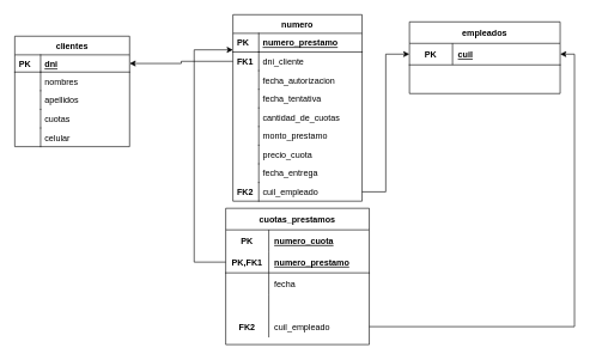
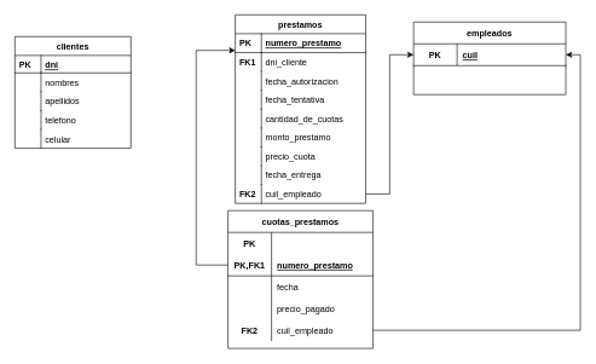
  <mxCell id="0" />
  <mxCell id="1" parent="0" />
- <mxCell id="2" style="edgeStyle=orthogonalEdgeStyle;rounded=0;orthogonalLoop=1;jettySize=auto;html=1;startArrow=none;startFill=0;endArrow=classic;endFill=1;" parent="1" source="40" target="27" edge="1"><mxGeometry relative="1" as="geometry" /></mxCell>
  <mxCell id="3" value="cuotas_prestamos" style="shape=table;startSize=30;container=1;collapsible=1;childLayout=tableLayout;fixedRows=1;rowLines=0;fontStyle=1;align=center;resizeLast=1;" parent="1" vertex="1"><mxGeometry x="314" y="290" width="200" height="190" as="geometry" /></mxCell>
  <mxCell id="4" value="" style="shape=partialRectangle;collapsible=0;dropTarget=0;pointerEvents=0;fillColor=none;top=0;left=0;bottom=0;right=0;points=[[0,0.5],[1,0.5]];portConstraint=eastwest;" parent="3" vertex="1"><mxGeometry y="30" width="200" height="30" as="geometry" /></mxCell>
  <mxCell id="5" value="PK" style="shape=partialRectangle;connectable=0;fillColor=none;top=0;left=0;bottom=0;right=0;fontStyle=1;overflow=hidden;" parent="4" vertex="1"><mxGeometry width="60" height="30" as="geometry" /></mxCell>
- <mxCell id="6" value="numero_cuota" style="shape=partialRectangle;connectable=0;fillColor=none;top=0;left=0;bottom=0;right=0;align=left;spacingLeft=6;fontStyle=5;overflow=hidden;" parent="4" vertex="1"><mxGeometry x="60" width="140" height="30" as="geometry" /></mxCell>
  <mxCell id="7" value="" style="shape=partialRectangle;collapsible=0;dropTarget=0;pointerEvents=0;fillColor=none;top=0;left=0;bottom=1;right=0;points=[[0,0.5],[1,0.5]];portConstraint=eastwest;" parent="3" vertex="1"><mxGeometry y="60" width="200" height="30" as="geometry" /></mxCell>
  <mxCell id="8" value="PK,FK1" style="shape=partialRectangle;connectable=0;fillColor=none;top=0;left=0;bottom=0;right=0;fontStyle=1;overflow=hidden;" parent="7" vertex="1"><mxGeometry width="60" height="30" as="geometry" /></mxCell>
  <mxCell id="9" value="numero_prestamo" style="shape=partialRectangle;connectable=0;fillColor=none;top=0;left=0;bottom=0;right=0;align=left;spacingLeft=6;fontStyle=5;overflow=hidden;" parent="7" vertex="1"><mxGeometry x="60" width="140" height="30" as="geometry" /></mxCell>
  <mxCell id="10" value="" style="shape=partialRectangle;collapsible=0;dropTarget=0;pointerEvents=0;fillColor=none;top=0;left=0;bottom=0;right=0;points=[[0,0.5],[1,0.5]];portConstraint=eastwest;" parent="3" vertex="1"><mxGeometry y="90" width="200" height="30" as="geometry" /></mxCell>
  <mxCell id="11" value="" style="shape=partialRectangle;connectable=0;fillColor=none;top=0;left=0;bottom=0;right=0;editable=1;overflow=hidden;" parent="10" vertex="1"><mxGeometry width="60" height="30" as="geometry" /></mxCell>
  <mxCell id="12" value="fecha" style="shape=partialRectangle;connectable=0;fillColor=none;top=0;left=0;bottom=0;right=0;align=left;spacingLeft=6;overflow=hidden;" parent="10" vertex="1"><mxGeometry x="60" width="140" height="30" as="geometry" /></mxCell>
  <mxCell id="13" value="" style="shape=partialRectangle;collapsible=0;dropTarget=0;pointerEvents=0;fillColor=none;top=0;left=0;bottom=0;right=0;points=[[0,0.5],[1,0.5]];portConstraint=eastwest;" parent="3" vertex="1"><mxGeometry y="120" width="200" height="30" as="geometry" /></mxCell>
  <mxCell id="14" value="" style="shape=partialRectangle;connectable=0;fillColor=none;top=0;left=0;bottom=0;right=0;editable=1;overflow=hidden;" parent="13" vertex="1"><mxGeometry width="60" height="30" as="geometry" /></mxCell>
+ <mxCell id="15" value="precio_pagado" style="shape=partialRectangle;connectable=0;fillColor=none;top=0;left=0;bottom=0;right=0;align=left;spacingLeft=6;overflow=hidden;" parent="13" vertex="1"><mxGeometry x="60" width="140" height="30" as="geometry" /></mxCell>
  <mxCell id="16" value="" style="shape=partialRectangle;collapsible=0;dropTarget=0;pointerEvents=0;fillColor=none;top=0;left=0;bottom=0;right=0;points=[[0,0.5],[1,0.5]];portConstraint=eastwest;" parent="3" vertex="1"><mxGeometry y="150" width="200" height="30" as="geometry" /></mxCell>
  <mxCell id="17" value="FK2" style="shape=partialRectangle;connectable=0;fillColor=none;top=0;left=0;bottom=0;right=0;editable=1;overflow=hidden;fontStyle=1" parent="16" vertex="1"><mxGeometry width="60" height="30" as="geometry" /></mxCell>
  <mxCell id="18" value="cuil_empleado" style="shape=partialRectangle;connectable=0;fillColor=none;top=0;left=0;bottom=0;right=0;align=left;spacingLeft=6;overflow=hidden;" parent="16" vertex="1"><mxGeometry x="60" width="140" height="30" as="geometry" /></mxCell>
  <mxCell id="19" value="empleados" style="shape=table;startSize=30;container=1;collapsible=1;childLayout=tableLayout;fixedRows=1;rowLines=0;fontStyle=1;align=center;resizeLast=1;" parent="1" vertex="1"><mxGeometry x="570" y="30" width="210" height="100" as="geometry" /></mxCell>
  <mxCell id="20" value="" style="shape=partialRectangle;collapsible=0;dropTarget=0;pointerEvents=0;fillColor=none;top=0;left=0;bottom=1;right=0;points=[[0,0.5],[1,0.5]];portConstraint=eastwest;" parent="19" vertex="1"><mxGeometry y="30" width="210" height="30" as="geometry" /></mxCell>
  <mxCell id="21" value="PK" style="shape=partialRectangle;connectable=0;fillColor=none;top=0;left=0;bottom=0;right=0;fontStyle=1;overflow=hidden;" parent="20" vertex="1"><mxGeometry width="60" height="30" as="geometry" /></mxCell>
  <mxCell id="22" value="cuil" style="shape=partialRectangle;connectable=0;fillColor=none;top=0;left=0;bottom=0;right=0;align=left;spacingLeft=6;fontStyle=5;overflow=hidden;" parent="20" vertex="1"><mxGeometry x="60" width="150" height="30" as="geometry" /></mxCell>
  <mxCell id="23" value="" style="shape=partialRectangle;collapsible=0;dropTarget=0;pointerEvents=0;fillColor=none;top=0;left=0;bottom=0;right=0;points=[[0,0.5],[1,0.5]];portConstraint=eastwest;" parent="19" vertex="1"><mxGeometry y="60" width="210" height="30" as="geometry" /></mxCell>
  <mxCell id="24" value="" style="shape=partialRectangle;connectable=0;fillColor=none;top=0;left=0;bottom=0;right=0;editable=1;overflow=hidden;" parent="23" vertex="1"><mxGeometry width="60" height="30" as="geometry" /></mxCell>
  <mxCell id="25" style="edgeStyle=orthogonalEdgeStyle;rounded=0;orthogonalLoop=1;jettySize=auto;html=1;startArrow=none;startFill=0;endArrow=classic;endFill=1;" parent="1" source="7" target="38" edge="1"><mxGeometry relative="1" as="geometry"><Array as="points"><mxPoint x="270" y="365" /><mxPoint x="270" y="69" /></Array></mxGeometry></mxCell>
  <mxCell id="26" value="clientes" style="swimlane;fontStyle=1;childLayout=stackLayout;horizontal=1;startSize=26;horizontalStack=0;resizeParent=1;resizeLast=0;collapsible=1;marginBottom=0;rounded=0;shadow=0;strokeWidth=1;" parent="1" vertex="1"><mxGeometry x="20" y="50" width="160" height="154" as="geometry"><mxRectangle x="20" y="80" width="160" height="26" as="alternateBounds" /></mxGeometry></mxCell>
  <mxCell id="27" value="dni" style="shape=partialRectangle;top=0;left=0;right=0;bottom=1;align=left;verticalAlign=top;fillColor=none;spacingLeft=40;spacingRight=4;overflow=hidden;rotatable=0;points=[[0,0.5],[1,0.5]];portConstraint=eastwest;dropTarget=0;rounded=0;shadow=0;strokeWidth=1;fontStyle=5" parent="26" vertex="1"><mxGeometry y="26" width="160" height="24" as="geometry" /></mxCell>
  <mxCell id="28" value="PK" style="shape=partialRectangle;top=0;left=0;bottom=0;fillColor=none;align=left;verticalAlign=top;spacingLeft=4;spacingRight=4;overflow=hidden;rotatable=0;points=[];portConstraint=eastwest;part=1;fontStyle=1" parent="27" vertex="1" connectable="0"><mxGeometry width="36" height="24" as="geometry" /></mxCell>
  <mxCell id="29" value="nombres" style="shape=partialRectangle;top=0;left=0;right=0;bottom=0;align=left;verticalAlign=top;fillColor=none;spacingLeft=40;spacingRight=4;overflow=hidden;rotatable=0;points=[[0,0.5],[1,0.5]];portConstraint=eastwest;dropTarget=0;rounded=0;shadow=0;strokeWidth=1;" parent="26" vertex="1"><mxGeometry y="50" width="160" height="26" as="geometry" /></mxCell>
  <mxCell id="30" value="" style="shape=partialRectangle;top=0;left=0;bottom=0;fillColor=none;align=left;verticalAlign=top;spacingLeft=4;spacingRight=4;overflow=hidden;rotatable=0;points=[];portConstraint=eastwest;part=1;" parent="29" vertex="1" connectable="0"><mxGeometry width="36" height="26" as="geometry" /></mxCell>
  <mxCell id="31" value="apellidos" style="shape=partialRectangle;top=0;left=0;right=0;bottom=0;align=left;verticalAlign=top;fillColor=none;spacingLeft=40;spacingRight=4;overflow=hidden;rotatable=0;points=[[0,0.5],[1,0.5]];portConstraint=eastwest;dropTarget=0;rounded=0;shadow=0;strokeWidth=1;" parent="26" vertex="1"><mxGeometry y="76" width="160" height="26" as="geometry" /></mxCell>
  <mxCell id="32" value="" style="shape=partialRectangle;top=0;left=0;bottom=0;fillColor=none;align=left;verticalAlign=top;spacingLeft=4;spacingRight=4;overflow=hidden;rotatable=0;points=[];portConstraint=eastwest;part=1;" parent="31" vertex="1" connectable="0"><mxGeometry width="36" height="26" as="geometry" /></mxCell>
- <mxCell id="33" value="cuotas" style="shape=partialRectangle;top=0;left=0;right=0;bottom=0;align=left;verticalAlign=top;fillColor=none;spacingLeft=40;spacingRight=4;overflow=hidden;rotatable=0;points=[[0,0.5],[1,0.5]];portConstraint=eastwest;dropTarget=0;rounded=0;shadow=0;strokeWidth=1;" parent="26" vertex="1"><mxGeometry y="102" width="160" height="26" as="geometry" /></mxCell>
+ <mxCell id="33" value="telefono" style="shape=partialRectangle;top=0;left=0;right=0;bottom=0;align=left;verticalAlign=top;fillColor=none;spacingLeft=40;spacingRight=4;overflow=hidden;rotatable=0;points=[[0,0.5],[1,0.5]];portConstraint=eastwest;dropTarget=0;rounded=0;shadow=0;strokeWidth=1;" parent="26" vertex="1"><mxGeometry y="102" width="160" height="26" as="geometry" /></mxCell>
  <mxCell id="34" value="" style="shape=partialRectangle;top=0;left=0;bottom=0;fillColor=none;align=left;verticalAlign=top;spacingLeft=4;spacingRight=4;overflow=hidden;rotatable=0;points=[];portConstraint=eastwest;part=1;" parent="33" vertex="1" connectable="0"><mxGeometry width="36" height="26" as="geometry" /></mxCell>
  <mxCell id="35" value="celular" style="shape=partialRectangle;top=0;left=0;right=0;bottom=0;align=left;verticalAlign=top;fillColor=none;spacingLeft=40;spacingRight=4;overflow=hidden;rotatable=0;points=[[0,0.5],[1,0.5]];portConstraint=eastwest;dropTarget=0;rounded=0;shadow=0;strokeWidth=1;" parent="26" vertex="1"><mxGeometry y="128" width="160" height="26" as="geometry" /></mxCell>
  <mxCell id="36" value="" style="shape=partialRectangle;top=0;left=0;bottom=0;fillColor=none;align=left;verticalAlign=top;spacingLeft=4;spacingRight=4;overflow=hidden;rotatable=0;points=[];portConstraint=eastwest;part=1;" parent="35" vertex="1" connectable="0"><mxGeometry width="36" height="26" as="geometry" /></mxCell>
- <mxCell id="37" value="numero" style="swimlane;fontStyle=1;childLayout=stackLayout;horizontal=1;startSize=26;horizontalStack=0;resizeParent=1;resizeLast=0;collapsible=1;marginBottom=0;rounded=0;shadow=0;strokeWidth=1;" parent="1" vertex="1"><mxGeometry x="324" y="20" width="180" height="260" as="geometry"><mxRectangle x="260" y="80" width="160" height="26" as="alternateBounds" /></mxGeometry></mxCell>
+ <mxCell id="37" value="prestamos" style="swimlane;fontStyle=1;childLayout=stackLayout;horizontal=1;startSize=26;horizontalStack=0;resizeParent=1;resizeLast=0;collapsible=1;marginBottom=0;rounded=0;shadow=0;strokeWidth=1;" parent="1" vertex="1"><mxGeometry x="324" y="20" width="180" height="260" as="geometry"><mxRectangle x="260" y="80" width="160" height="26" as="alternateBounds" /></mxGeometry></mxCell>
  <mxCell id="38" value="numero_prestamo" style="shape=partialRectangle;top=0;left=0;right=0;bottom=1;align=left;verticalAlign=top;fillColor=none;spacingLeft=40;spacingRight=4;overflow=hidden;rotatable=0;points=[[0,0.5],[1,0.5]];portConstraint=eastwest;dropTarget=0;rounded=0;shadow=0;strokeWidth=1;fontStyle=5" parent="37" vertex="1"><mxGeometry y="26" width="180" height="26" as="geometry" /></mxCell>
  <mxCell id="39" value="PK" style="shape=partialRectangle;top=0;left=0;bottom=0;fillColor=none;align=left;verticalAlign=top;spacingLeft=4;spacingRight=4;overflow=hidden;rotatable=0;points=[];portConstraint=eastwest;part=1;fontStyle=1" parent="38" vertex="1" connectable="0"><mxGeometry width="36" height="26" as="geometry" /></mxCell>
  <mxCell id="40" value="dni_cliente" style="shape=partialRectangle;top=0;left=0;right=0;bottom=0;align=left;verticalAlign=top;fillColor=none;spacingLeft=40;spacingRight=4;overflow=hidden;rotatable=0;points=[[0,0.5],[1,0.5]];portConstraint=eastwest;dropTarget=0;rounded=0;shadow=0;strokeWidth=1;" parent="37" vertex="1"><mxGeometry y="52" width="180" height="26" as="geometry" /></mxCell>
  <mxCell id="41" value="FK1" style="shape=partialRectangle;top=0;left=0;bottom=0;fillColor=none;align=left;verticalAlign=top;spacingLeft=4;spacingRight=4;overflow=hidden;rotatable=0;points=[];portConstraint=eastwest;part=1;fontStyle=1" parent="40" vertex="1" connectable="0"><mxGeometry width="36" height="26" as="geometry" /></mxCell>
  <mxCell id="42" value="fecha_autorizacion " style="shape=partialRectangle;top=0;left=0;right=0;bottom=0;align=left;verticalAlign=top;fillColor=none;spacingLeft=40;spacingRight=4;overflow=hidden;rotatable=0;points=[[0,0.5],[1,0.5]];portConstraint=eastwest;dropTarget=0;rounded=0;shadow=0;strokeWidth=1;" parent="37" vertex="1"><mxGeometry y="78" width="180" height="26" as="geometry" /></mxCell>
  <mxCell id="43" value="" style="shape=partialRectangle;top=0;left=0;bottom=0;fillColor=none;align=left;verticalAlign=top;spacingLeft=4;spacingRight=4;overflow=hidden;rotatable=0;points=[];portConstraint=eastwest;part=1;" parent="42" vertex="1" connectable="0"><mxGeometry width="36" height="26" as="geometry" /></mxCell>
  <mxCell id="44" value="fecha_tentativa" style="shape=partialRectangle;top=0;left=0;right=0;bottom=0;align=left;verticalAlign=top;fillColor=none;spacingLeft=40;spacingRight=4;overflow=hidden;rotatable=0;points=[[0,0.5],[1,0.5]];portConstraint=eastwest;dropTarget=0;rounded=0;shadow=0;strokeWidth=1;" parent="37" vertex="1"><mxGeometry y="104" width="180" height="26" as="geometry" /></mxCell>
  <mxCell id="45" value="" style="shape=partialRectangle;top=0;left=0;bottom=0;fillColor=none;align=left;verticalAlign=top;spacingLeft=4;spacingRight=4;overflow=hidden;rotatable=0;points=[];portConstraint=eastwest;part=1;" parent="44" vertex="1" connectable="0"><mxGeometry width="36" height="26" as="geometry" /></mxCell>
  <mxCell id="46" value="cantidad_de_cuotas" style="shape=partialRectangle;top=0;left=0;right=0;bottom=0;align=left;verticalAlign=top;fillColor=none;spacingLeft=40;spacingRight=4;overflow=hidden;rotatable=0;points=[[0,0.5],[1,0.5]];portConstraint=eastwest;dropTarget=0;rounded=0;shadow=0;strokeWidth=1;" parent="37" vertex="1"><mxGeometry y="130" width="180" height="26" as="geometry" /></mxCell>
  <mxCell id="47" value="" style="shape=partialRectangle;top=0;left=0;bottom=0;fillColor=none;align=left;verticalAlign=top;spacingLeft=4;spacingRight=4;overflow=hidden;rotatable=0;points=[];portConstraint=eastwest;part=1;" parent="46" vertex="1" connectable="0"><mxGeometry width="36" height="26" as="geometry" /></mxCell>
  <mxCell id="48" value="monto_prestamo" style="shape=partialRectangle;top=0;left=0;right=0;bottom=0;align=left;verticalAlign=top;fillColor=none;spacingLeft=40;spacingRight=4;overflow=hidden;rotatable=0;points=[[0,0.5],[1,0.5]];portConstraint=eastwest;dropTarget=0;rounded=0;shadow=0;strokeWidth=1;" parent="37" vertex="1"><mxGeometry y="156" width="180" height="26" as="geometry" /></mxCell>
  <mxCell id="49" value="" style="shape=partialRectangle;top=0;left=0;bottom=0;fillColor=none;align=left;verticalAlign=top;spacingLeft=4;spacingRight=4;overflow=hidden;rotatable=0;points=[];portConstraint=eastwest;part=1;" parent="48" vertex="1" connectable="0"><mxGeometry width="36" height="26" as="geometry" /></mxCell>
  <mxCell id="50" value="precio_cuota" style="shape=partialRectangle;top=0;left=0;right=0;bottom=0;align=left;verticalAlign=top;fillColor=none;spacingLeft=40;spacingRight=4;overflow=hidden;rotatable=0;points=[[0,0.5],[1,0.5]];portConstraint=eastwest;dropTarget=0;rounded=0;shadow=0;strokeWidth=1;" parent="37" vertex="1"><mxGeometry y="182" width="180" height="26" as="geometry" /></mxCell>
  <mxCell id="51" value="" style="shape=partialRectangle;top=0;left=0;bottom=0;fillColor=none;align=left;verticalAlign=top;spacingLeft=4;spacingRight=4;overflow=hidden;rotatable=0;points=[];portConstraint=eastwest;part=1;" parent="50" vertex="1" connectable="0"><mxGeometry width="36" height="26" as="geometry" /></mxCell>
  <mxCell id="52" value="fecha_entrega" style="shape=partialRectangle;top=0;left=0;right=0;bottom=0;align=left;verticalAlign=top;fillColor=none;spacingLeft=40;spacingRight=4;overflow=hidden;rotatable=0;points=[[0,0.5],[1,0.5]];portConstraint=eastwest;dropTarget=0;rounded=0;shadow=0;strokeWidth=1;" parent="37" vertex="1"><mxGeometry y="208" width="180" height="26" as="geometry" /></mxCell>
  <mxCell id="53" value="" style="shape=partialRectangle;top=0;left=0;bottom=0;fillColor=none;align=left;verticalAlign=top;spacingLeft=4;spacingRight=4;overflow=hidden;rotatable=0;points=[];portConstraint=eastwest;part=1;" parent="52" vertex="1" connectable="0"><mxGeometry width="36" height="26" as="geometry" /></mxCell>
  <mxCell id="54" value="cuil_empleado" style="shape=partialRectangle;top=0;left=0;right=0;bottom=0;align=left;verticalAlign=top;fillColor=none;spacingLeft=40;spacingRight=4;overflow=hidden;rotatable=0;points=[[0,0.5],[1,0.5]];portConstraint=eastwest;dropTarget=0;rounded=0;shadow=0;strokeWidth=1;" parent="37" vertex="1"><mxGeometry y="234" width="180" height="26" as="geometry" /></mxCell>
  <mxCell id="55" value="FK2" style="shape=partialRectangle;top=0;left=0;bottom=0;fillColor=none;align=left;verticalAlign=top;spacingLeft=4;spacingRight=4;overflow=hidden;rotatable=0;points=[];portConstraint=eastwest;part=1;fontStyle=1" parent="54" vertex="1" connectable="0"><mxGeometry width="36" height="26" as="geometry" /></mxCell>
  <mxCell id="56" style="edgeStyle=orthogonalEdgeStyle;rounded=0;orthogonalLoop=1;jettySize=auto;html=1;" parent="1" source="54" target="20" edge="1"><mxGeometry relative="1" as="geometry" /></mxCell>
  <mxCell id="57" style="edgeStyle=orthogonalEdgeStyle;rounded=0;orthogonalLoop=1;jettySize=auto;html=1;" parent="1" source="16" target="20" edge="1"><mxGeometry relative="1" as="geometry"><Array as="points"><mxPoint x="800" y="455" /><mxPoint x="800" y="75" /></Array></mxGeometry></mxCell>
